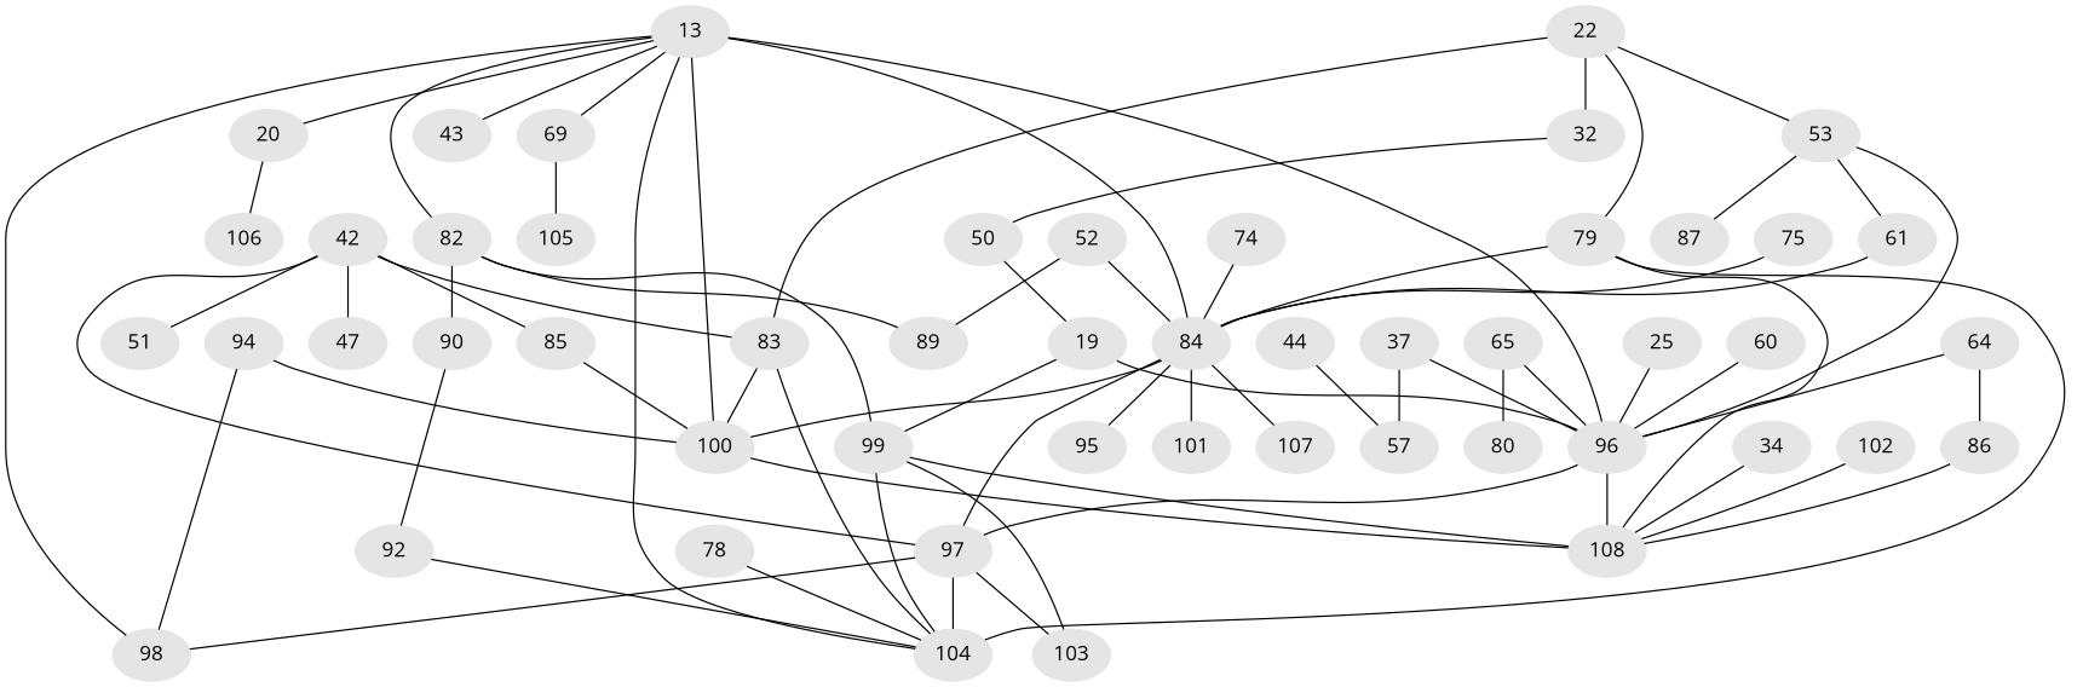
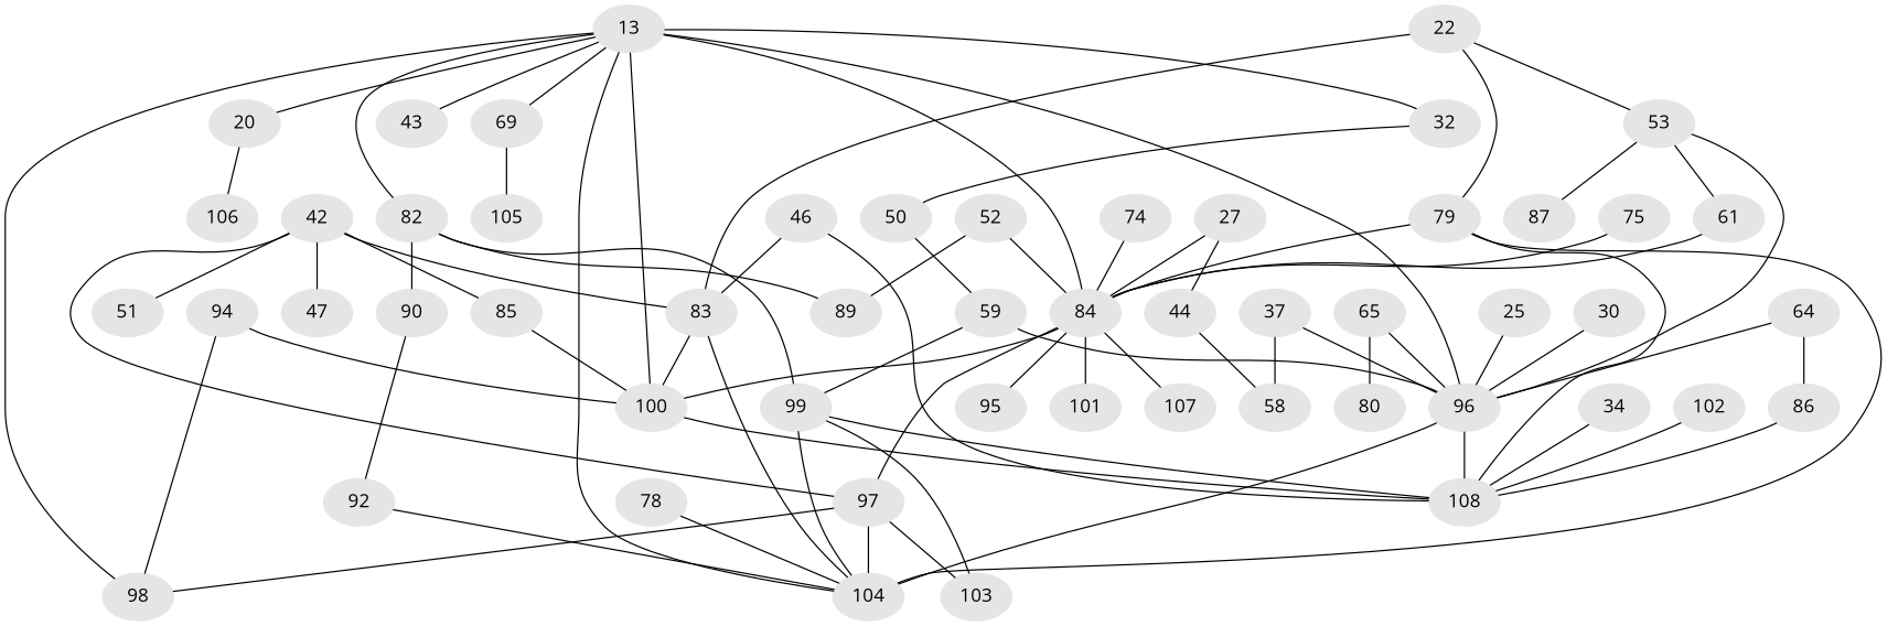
  graph {
    fontname="Open Sans"
    node [color=gray90 fontname="Open Sans" style=filled]
    edge [fontname="Open Sans"]
    13 [super="+5+1"]
    32
    43
    n4 [label=20]
    69
    82 [super="+63"]
    84 [super="+39+77"]
    96 [super="+35+72"]
    98 [super="+29+70"]
    100 [super="+91+45+41+4"]
    104 [super="+73"]
    50
    106
    105
    89
    99 [super="+81"]
    90
    97 [super="+16+68+71"]
    95
    101
    107
    108 [super="+8+9+55+19"]
    22
    53
    79 [super="+17+33"]
    83 [super="+36+76"]
    61
    87
    25
+   27
    44
-   57
-   30 [label=60]
-   59 [label=19]
+   57 [label=58]
+   30
+   59
    34
    37
    42
    47
    51
    85 [super="+31"]
    103
+   46
    52
    64 [super="+15"]
    86
    65
    80
    74
    75
    78
    92
    94 [super="+14"]
    102
-   22 -- 32
+   13 -- 32
    13 -- 43
    13 -- n4
    13 -- 69
    13 -- 82
    13 -- 84
    13 -- 96 [weight=3]
    13 -- 98
    13 -- 100 [weight=2]
    13 -- 104
    32 -- 50
    n4 -- 106
    69 -- 105
    82 -- 89
    82 -- 99
    82 -- 90
    84 -- 100 [weight=3]
    84 -- 97 [weight=3]
    84 -- 95
    84 -- 101
    84 -- 107
-   96 -- 97 [weight=3]
+   96 -- 104 [weight=3]
    96 -- 108 [weight=2]
    100 -- 108 [weight=3]
    50 -- 59
    99 -- 104 [weight=2]
    99 -- 108
    99 -- 103
    90 -- 92
    97 -- 98
    97 -- 104 [weight=3]
    97 -- 103
    22 -- 53
    22 -- 79
    22 -- 83 [weight=2]
    53 -- 96
    53 -- 61
    53 -- 87
    79 -- 84
    79 -- 104
    79 -- 108
    83 -- 100
    83 -- 104
    61 -- 84
    25 -- 96
+   27 -- 84
+   27 -- 44
    44 -- 57
    30 -- 96
    59 -- 96 [weight=2]
    59 -- 99
    34 -- 108
    37 -- 96
    37 -- 57
    42 -- 97
    42 -- 83
    42 -- 47
    42 -- 51
    42 -- 85 [weight=2]
    85 -- 100
+   46 -- 108
+   46 -- 83
    52 -- 84
    52 -- 89
    64 -- 96
    64 -- 86
    86 -- 108
    65 -- 96
    65 -- 80
    74 -- 84
    75 -- 84
    78 -- 104
    92 -- 104
    94 -- 98
    94 -- 100
    102 -- 108
  }
